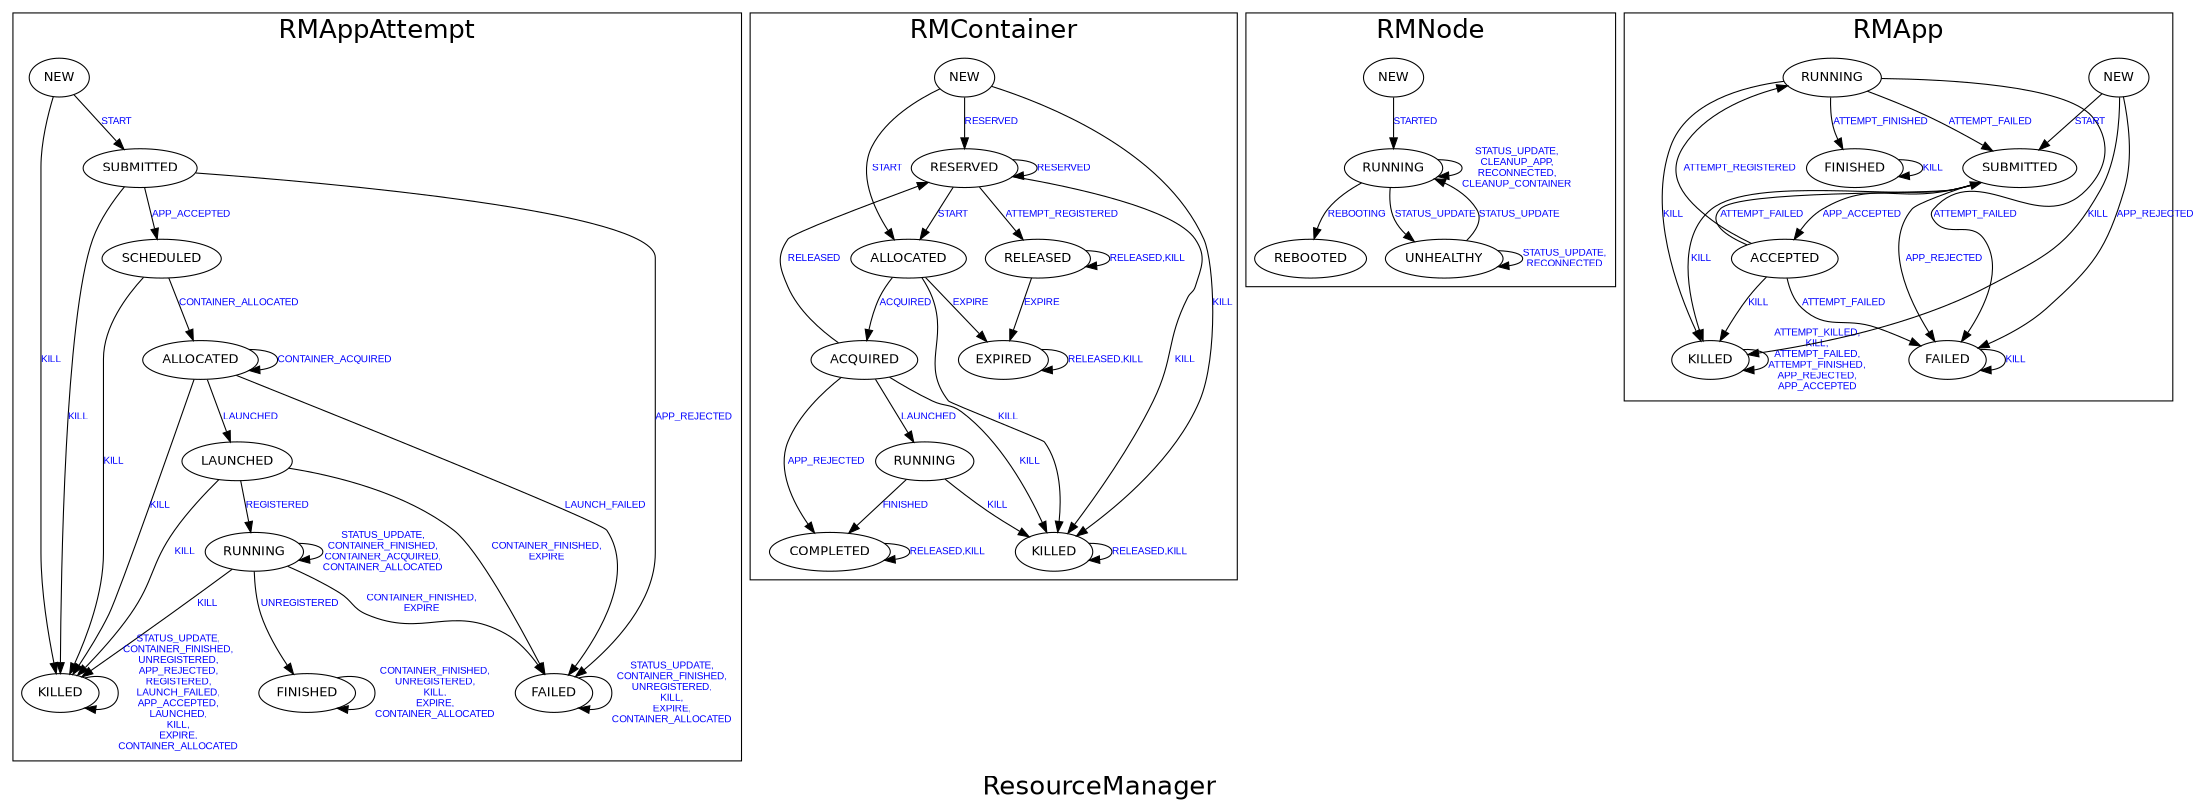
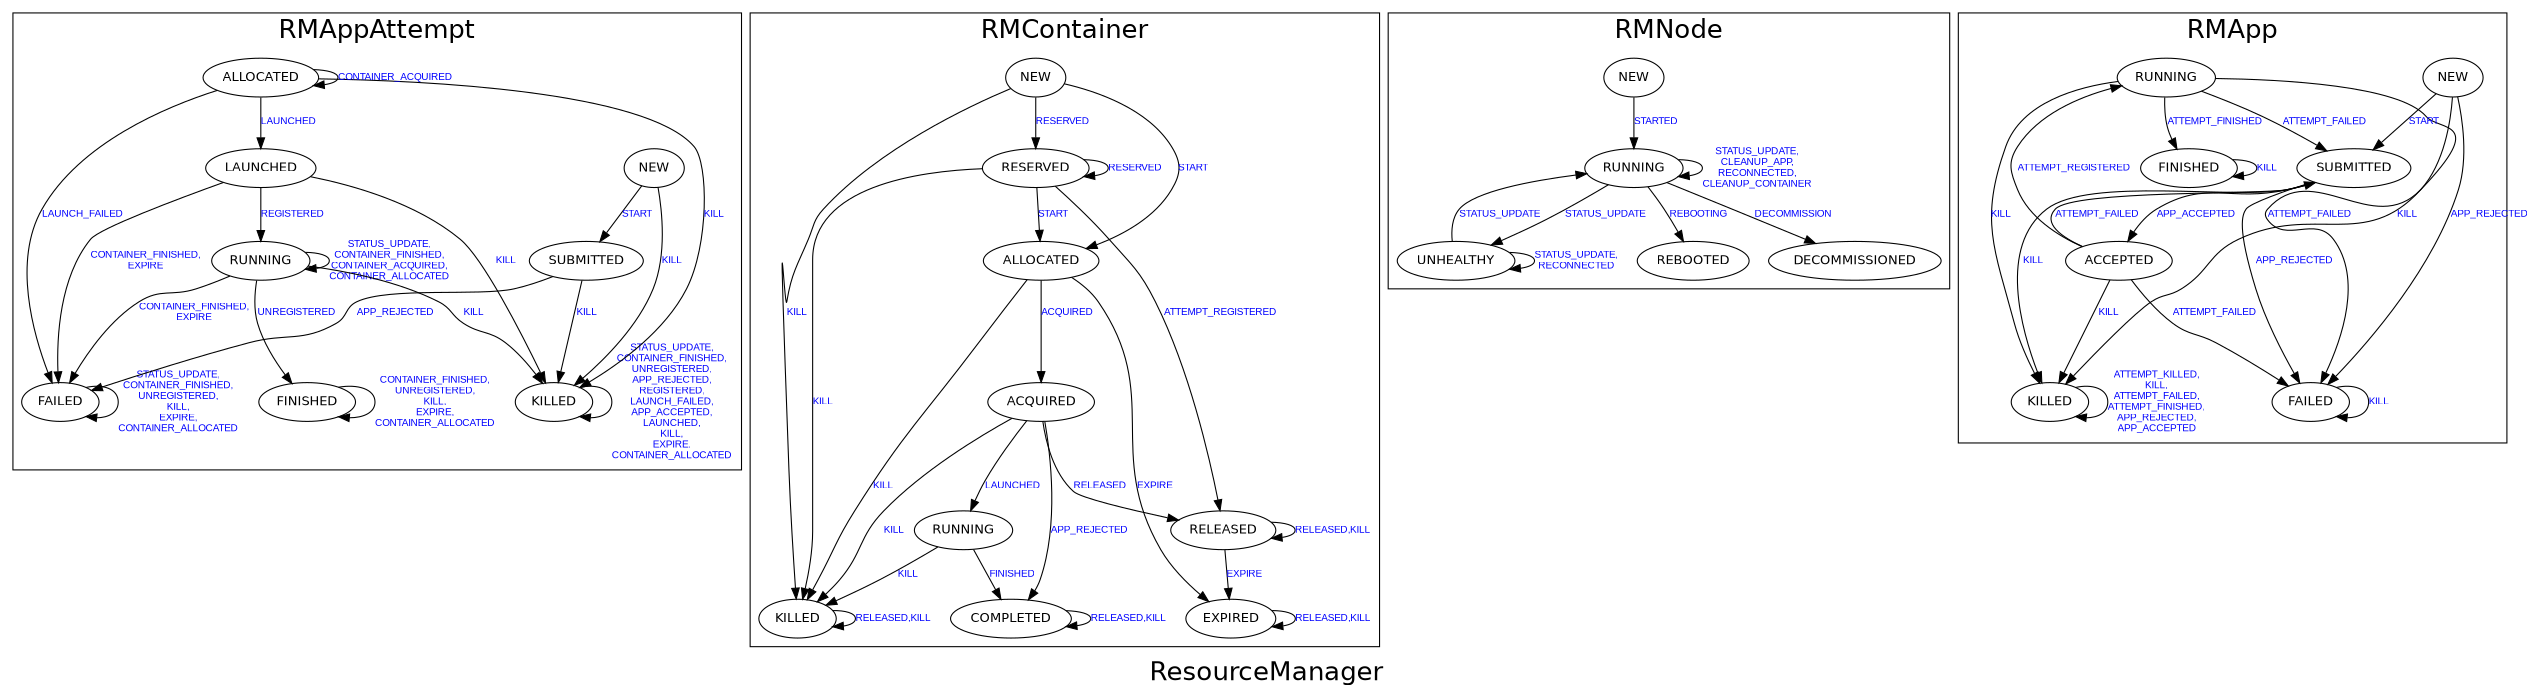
  digraph {
    fontname=Helvetica
    fontsize=24
    label=ResourceManager
    node [fontname=Helvetica fontsize=12]
    edge [fontcolor=blue fontname=Arial fontsize=9]
    n1 [label=FAILED]
    n2 [label=RUNNING]
    n3 [label=FINISHED]
    n4 [label=KILLED]
    n5 [label=SUBMITTED]
-   n6 [label=SCHEDULED]
    n7 [label=ALLOCATED]
    n8 [label=LAUNCHED]
    n9 [label=NEW]
    n10 [label=EXPIRED]
    n11 [label=RUNNING]
    n12 [label=COMPLETED]
    n13 [label=KILLED]
    n14 [label=ACQUIRED]
    n15 [label=RELEASED]
    n16 [label=ALLOCATED]
    n17 [label=RESERVED]
    n18 [label=NEW]
+   n19 [label=DECOMMISSIONED]
    n20 [label=RUNNING]
    n21 [label=REBOOTED]
    n22 [label=UNHEALTHY]
    n23 [label=NEW]
    n24 [label=FINISHED]
    n25 [label=SUBMITTED]
    n26 [label=KILLED]
    n27 [label=FAILED]
    n28 [label=ACCEPTED]
    n29 [label=RUNNING]
    n30 [label=NEW]
    subgraph cluster_1 {
      label=RMAppAttempt
      n1
      n2
      n3
      n4
      n5
-     n6
      n7
      n8
      n9
    }
    subgraph cluster_2 {
      label=RMContainer
      n10
      n11
      n12
      n13
      n14
      n15
      n16
      n17
      n18
    }
    subgraph cluster_3 {
      label=RMNode
+     n19
      n20
      n21
      n22
      n23
    }
    subgraph cluster_4 {
      label=RMApp
      n24
      n25
      n26
      n27
      n28
      n29
      n30
    }
    n1 -> n1 [label="STATUS_UPDATE,\nCONTAINER_FINISHED,\nUNREGISTERED,\nKILL,\nEXPIRE,\nCONTAINER_ALLOCATED"]
    n2 -> n1 [label="CONTAINER_FINISHED,\nEXPIRE"]
    n2 -> n2 [label="STATUS_UPDATE,\nCONTAINER_FINISHED,\nCONTAINER_ACQUIRED,\nCONTAINER_ALLOCATED"]
    n2 -> n3 [label=UNREGISTERED]
    n2 -> n4 [label=KILL]
    n3 -> n3 [label="CONTAINER_FINISHED,\nUNREGISTERED,\nKILL,\nEXPIRE,\nCONTAINER_ALLOCATED"]
    n4 -> n4 [label="STATUS_UPDATE,\nCONTAINER_FINISHED,\nUNREGISTERED,\nAPP_REJECTED,\nREGISTERED,\nLAUNCH_FAILED,\nAPP_ACCEPTED,\nLAUNCHED,\nKILL,\nEXPIRE,\nCONTAINER_ALLOCATED"]
    n5 -> n1 [label=APP_REJECTED]
    n5 -> n4 [label=KILL]
-   n5 -> n6 [label=APP_ACCEPTED]
-   n6 -> n4 [label=KILL]
-   n6 -> n7 [label=CONTAINER_ALLOCATED]
    n7 -> n1 [label=LAUNCH_FAILED]
    n7 -> n4 [label=KILL]
    n7 -> n7 [label=CONTAINER_ACQUIRED]
    n7 -> n8 [label=LAUNCHED]
    n8 -> n1 [label="CONTAINER_FINISHED,\nEXPIRE"]
    n8 -> n2 [label=REGISTERED]
    n8 -> n4 [label=KILL]
    n9 -> n4 [label=KILL]
    n9 -> n5 [label=START]
    n10 -> n10 [label="RELEASED,KILL"]
    n11 -> n12 [label=FINISHED]
    n11 -> n13 [label=KILL]
    n12 -> n12 [label="RELEASED,KILL"]
    n13 -> n13 [label="RELEASED,KILL"]
    n14 -> n11 [label=LAUNCHED]
    n14 -> n12 [label=APP_REJECTED]
    n14 -> n13 [label=KILL]
-   n14 -> n17 [label=RELEASED]
+   n14 -> n15 [label=RELEASED]
    n15 -> n10 [label=EXPIRE]
    n15 -> n15 [label="RELEASED,KILL"]
    n16 -> n10 [label=EXPIRE]
    n16 -> n13 [label=KILL]
    n16 -> n14 [label=ACQUIRED]
    n17 -> n13 [label=KILL]
    n17 -> n15 [label=ATTEMPT_REGISTERED]
    n17 -> n16 [label=START]
    n17 -> n17 [label=RESERVED]
    n18 -> n13 [label=KILL]
    n18 -> n16 [label=START]
    n18 -> n17 [label=RESERVED]
+   n20 -> n19 [label=DECOMMISSION]
    n20 -> n20 [label="STATUS_UPDATE,\nCLEANUP_APP,\nRECONNECTED,\nCLEANUP_CONTAINER"]
    n20 -> n21 [label=REBOOTING]
    n20 -> n22 [label=STATUS_UPDATE]
    n22 -> n20 [label=STATUS_UPDATE]
    n22 -> n22 [label="STATUS_UPDATE,\nRECONNECTED"]
    n23 -> n20 [label=STARTED]
    n24 -> n24 [label=KILL]
    n25 -> n26 [label=KILL]
    n25 -> n27 [label=APP_REJECTED]
    n25 -> n28 [label=APP_ACCEPTED]
    n26 -> n26 [label="ATTEMPT_KILLED,\nKILL,\nATTEMPT_FAILED,\nATTEMPT_FINISHED,\nAPP_REJECTED,\nAPP_ACCEPTED"]
    n27 -> n27 [label=KILL]
    n28 -> n25 [label=ATTEMPT_FAILED]
    n28 -> n26 [label=KILL]
    n28 -> n27 [label=ATTEMPT_FAILED]
    n28 -> n29 [label=ATTEMPT_REGISTERED]
    n29 -> n24 [label=ATTEMPT_FINISHED]
    n29 -> n25 [label=ATTEMPT_FAILED]
    n29 -> n26 [label=KILL]
    n29 -> n27 [label=ATTEMPT_FAILED]
    n30 -> n25 [label=START]
    n30 -> n26 [label=KILL]
    n30 -> n27 [label=APP_REJECTED]
  }
